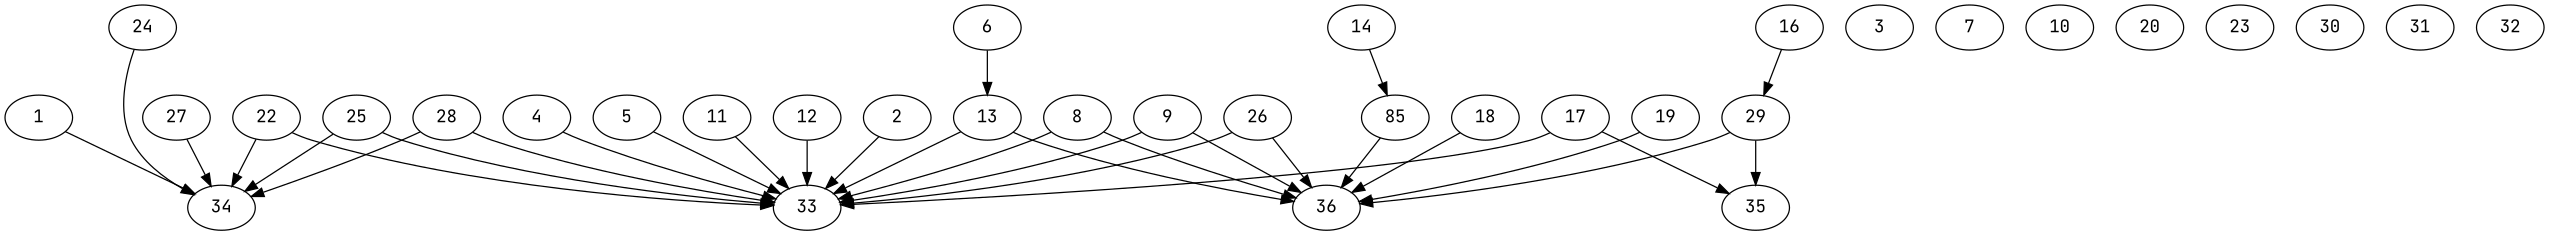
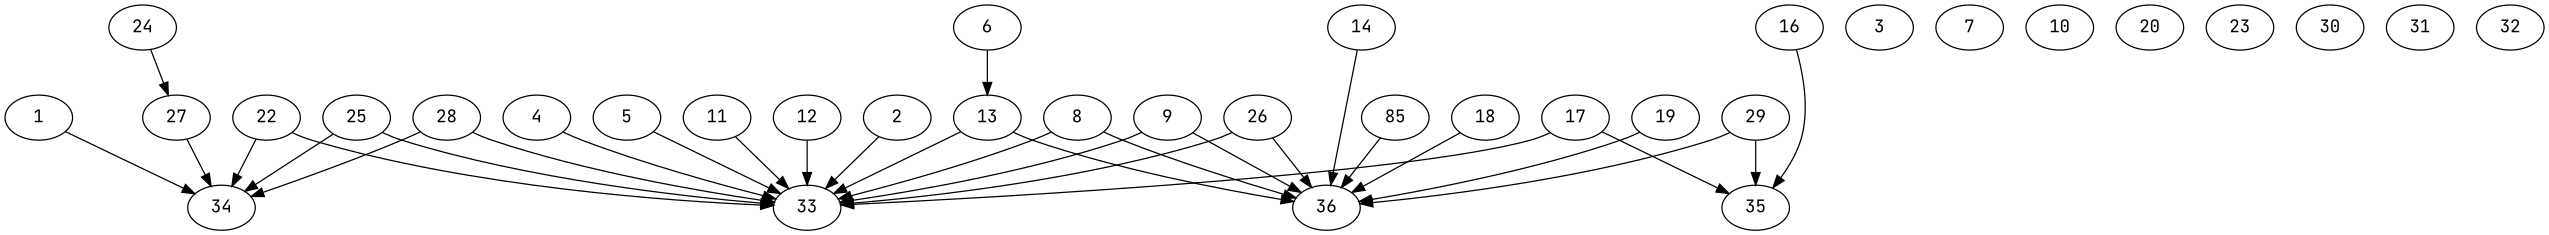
  digraph {
    fontname="JetBrains Mono"
    node [alpha=0.02 fontname="JetBrains Mono"]
    edge [fontname="JetBrains Mono"]
    1 [expect_size=713464735244797952]
    34 [alpha=0.17 expect_size=11884157076129840103424]
    2 [alpha=0.17 expect_size=47024302388240352]
    33 [alpha=0.06 expect_size=422347082538893952]
    3 [alpha=0.07 expect_size=19900963818862296]
    4 [alpha=0.17 expect_size=96879351179599616]
    5 [alpha=0.03 expect_size=36366854199912408]
    6 [expect_size=1292925879456721920]
    13 [alpha=0.08 expect_size=151720640747627360]
    36 [alpha=0.03 expect_size=488473722101956608000]
    7 [alpha=0.09 expect_size=101655709482343056]
    8 [alpha=0.15 expect_size=28988916039179860]
    9 [alpha=0.01 expect_size=4477230771025915936768]
    10 [alpha=0.11 expect_size=2306836780539144704]
    11 [alpha=0.11 expect_size=6451575311891871744]
    12 [alpha=0.10 expect_size=173341559472268768]
    14 [alpha=0.19 expect_size=18813475241858263154688]
    n18 [alpha=0.15 expect_size=46400343029163224 label=85]
    16 [alpha=0.18 expect_size=1189605246371192897536]
    35 [expect_size=11339151029060360]
    17 [alpha=0.18 expect_size=40777996332290568]
    18 [alpha=0.18 expect_size=14493568257889680]
    19 [alpha=0.12 expect_size=35941595518384188]
    20 [alpha=0.04 expect_size=3844420490391460352]
    22 [expect_size=1959523260157141504]
    23 [alpha=0.07 expect_size=106822354517794750464]
    24 [alpha=0.07 expect_size=11455165291717273321472]
    25 [alpha=0.15 expect_size=5375180604588450381824]
    26 [alpha=0.11 expect_size=5155458448837713]
    27 [alpha=0.10 expect_size=49249236247642112000]
    28 [alpha=0.17 expect_size=1670411019502708]
    29 [alpha=0.15 expect_size=5133008061371739136]
    30 [alpha=0.09 expect_size=1983032277209127583744]
    31 [alpha=0.10 expect_size=7041529891886406303744]
    32 [alpha=0.11 expect_size=52023130560606192]
    1 -> 34
    2 -> 33
    4 -> 33
    5 -> 33
    6 -> 13
    13 -> 33
    13 -> 36
    8 -> 33
    8 -> 36
    9 -> 33
    9 -> 36
    11 -> 33
    12 -> 33
-   14 -> n18
+   14 -> 36
    n18 -> 36
-   16 -> 29
+   16 -> 35
    17 -> 33
    17 -> 35
    18 -> 36
    19 -> 36
    22 -> 34
    22 -> 33
-   24 -> 34
+   24 -> 27
    25 -> 34
    25 -> 33
    26 -> 33
    26 -> 36
    27 -> 34
    28 -> 34
    28 -> 33
    29 -> 36
    29 -> 35
  }
